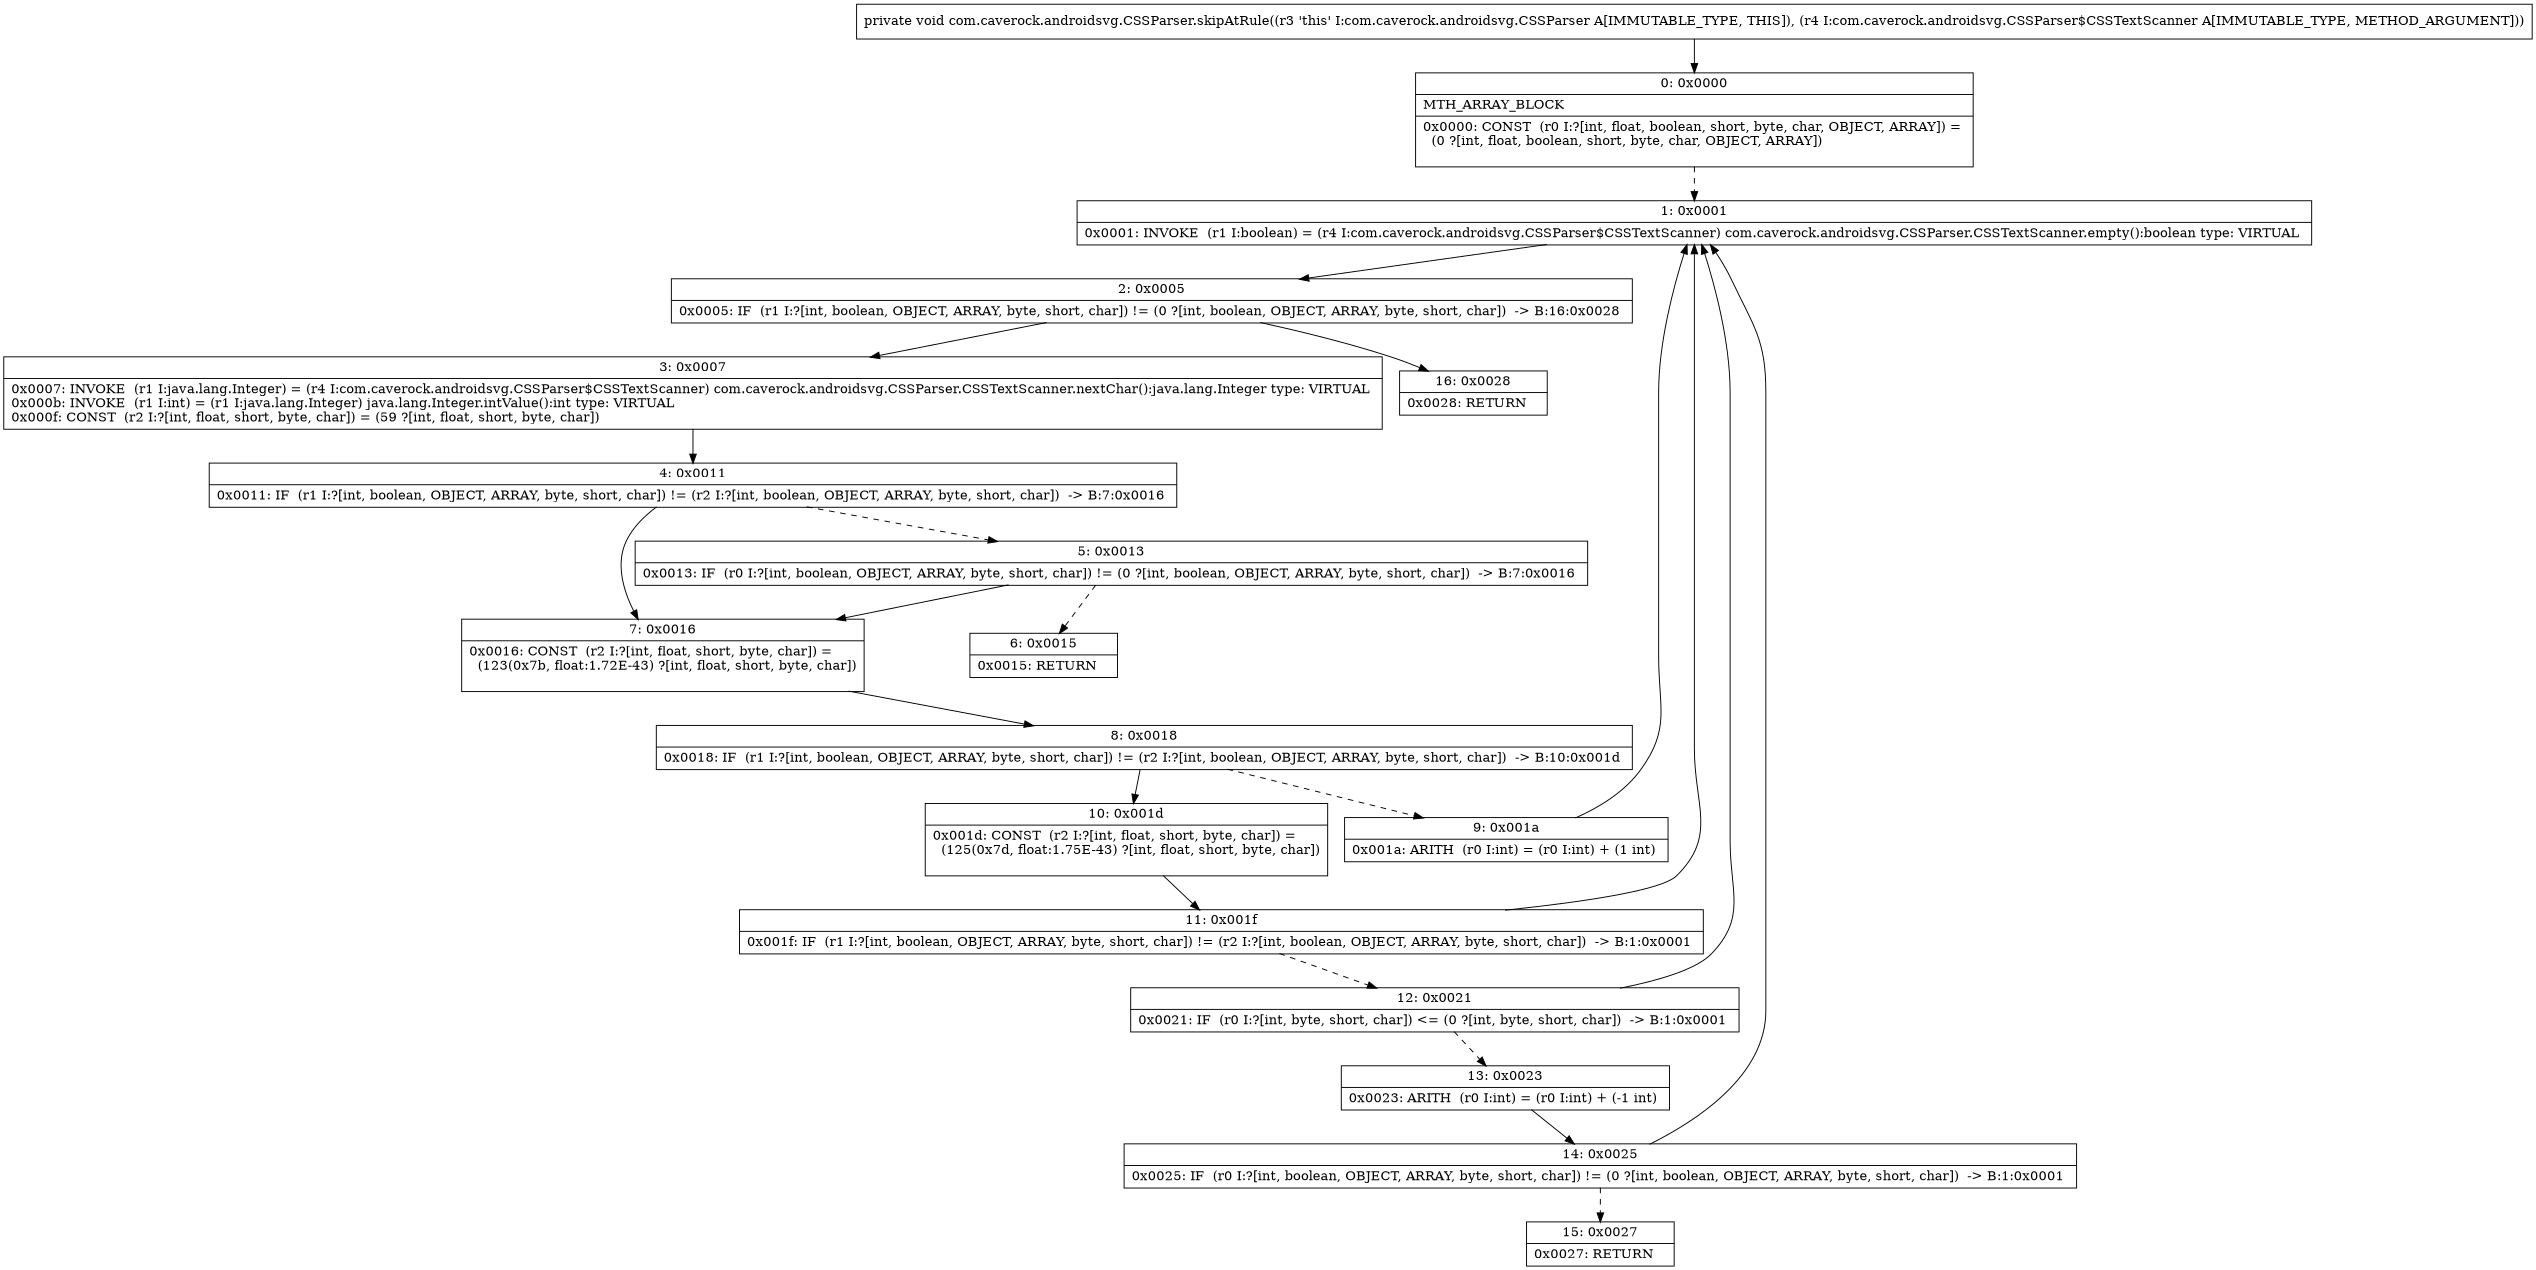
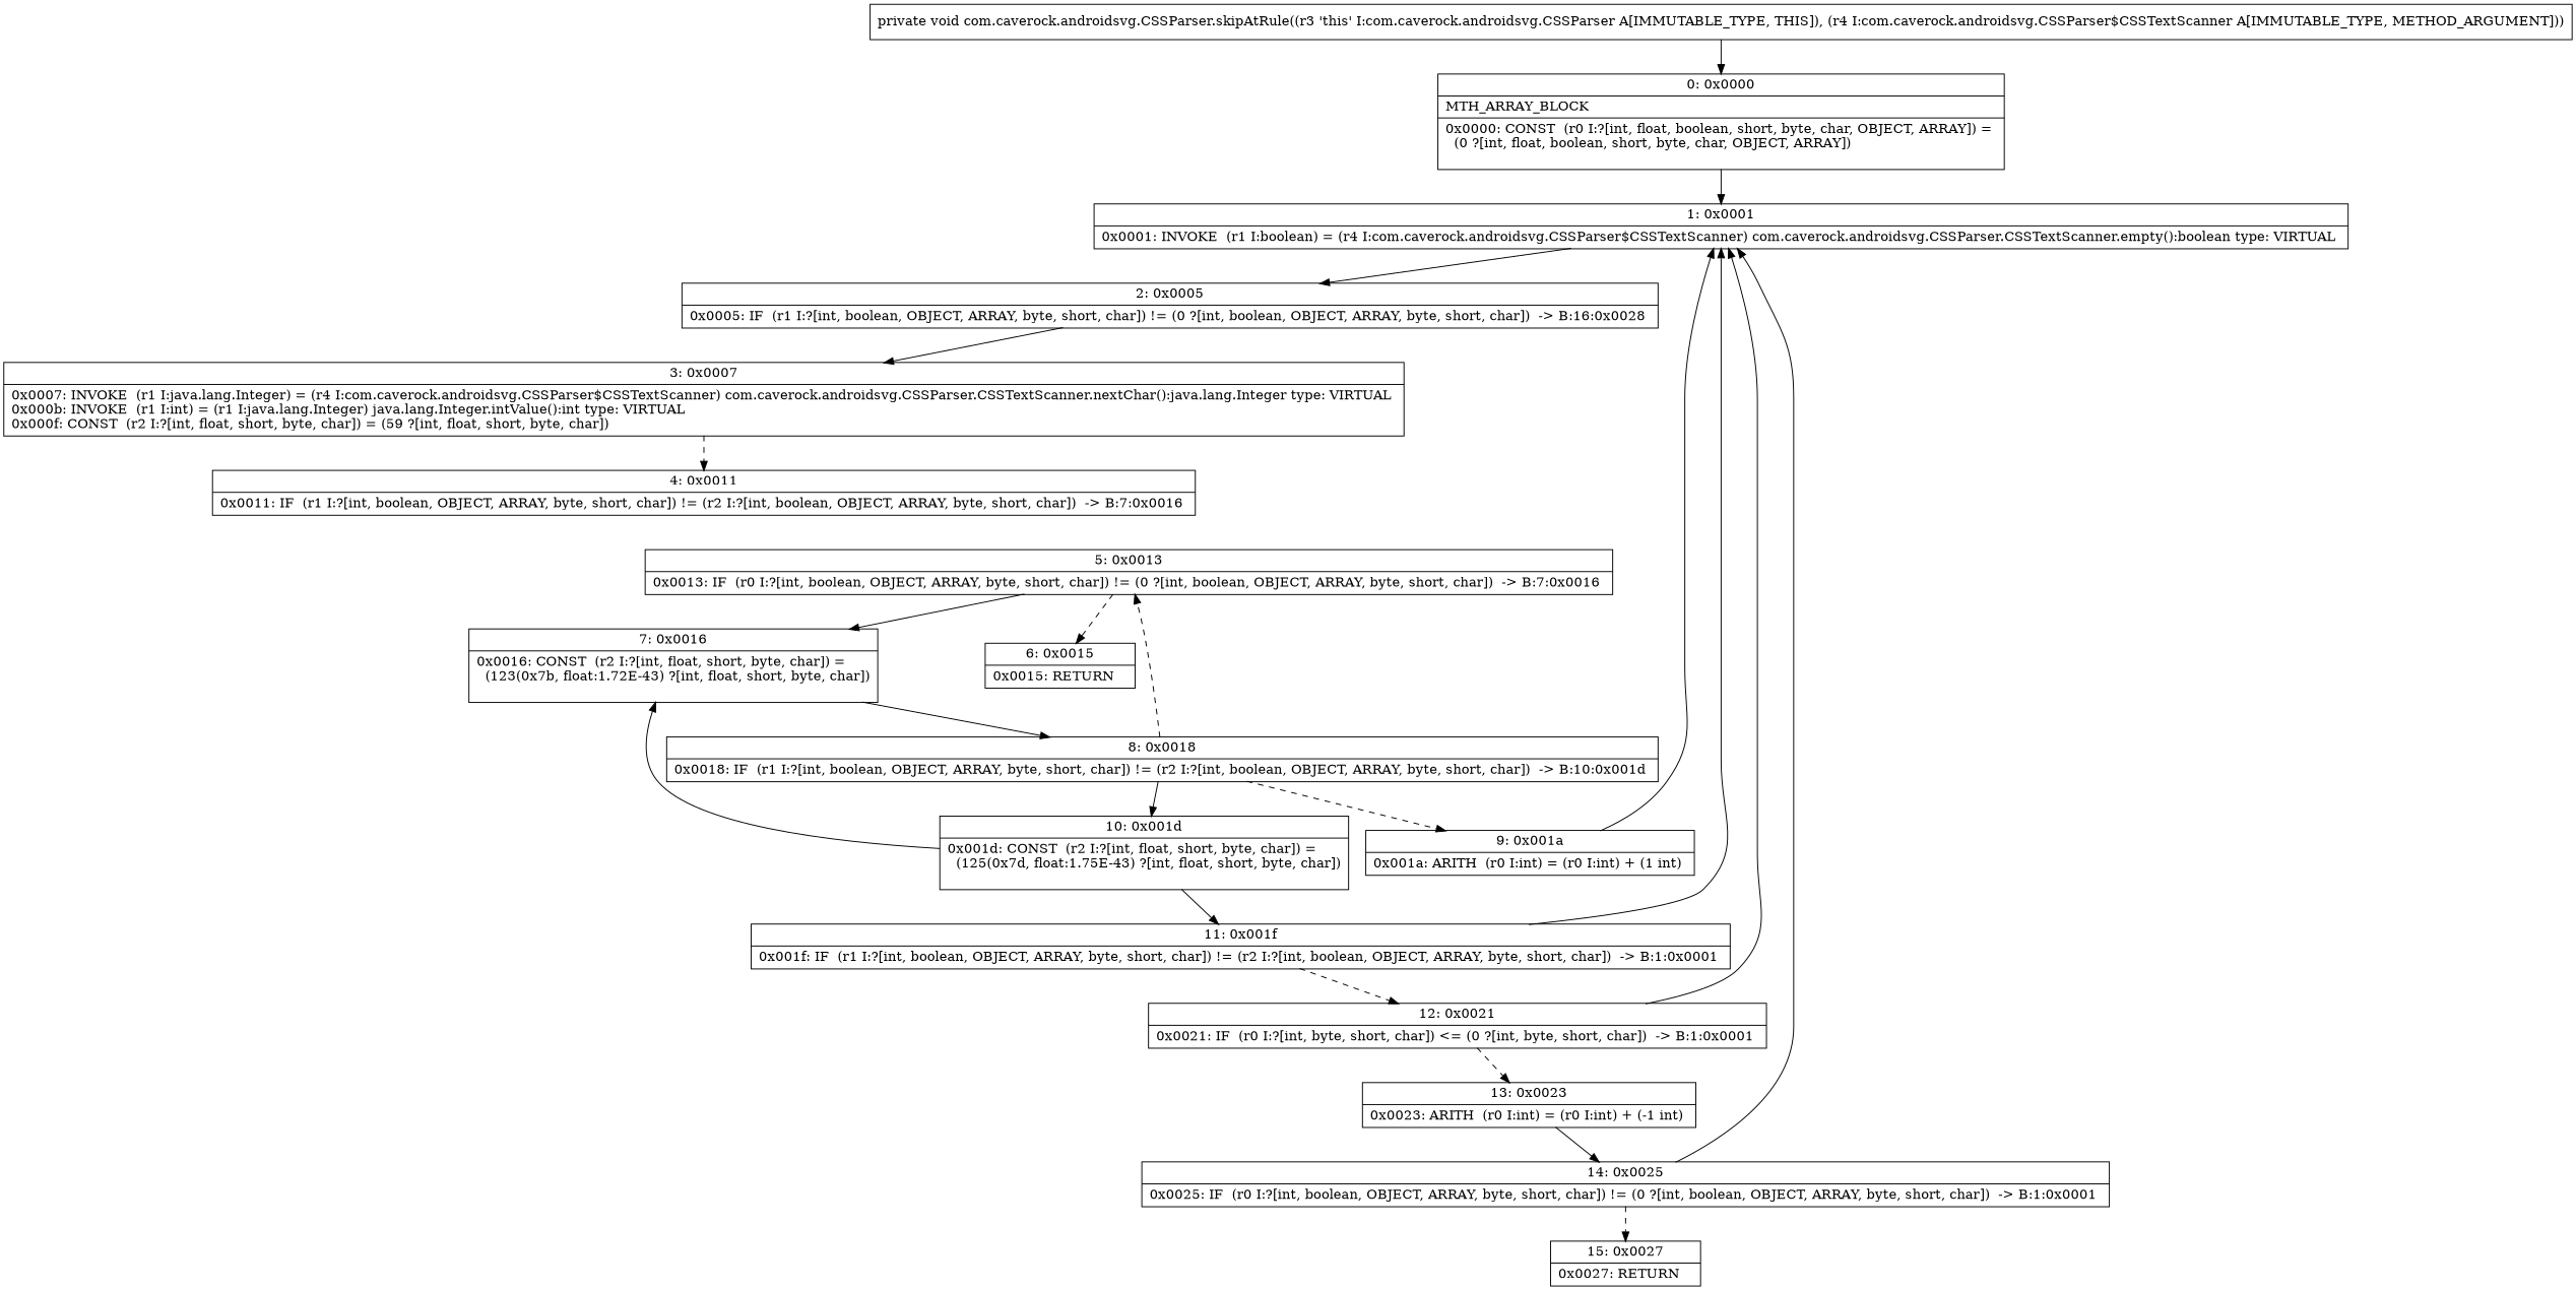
  digraph {
    node [shape=record]
    n1 [label="{0\:\ 0x0000|MTH_ARRAY_BLOCK\l|0x0000: CONST  (r0 I:?[int, float, boolean, short, byte, char, OBJECT, ARRAY]) = \l  (0 ?[int, float, boolean, short, byte, char, OBJECT, ARRAY])\l \l}"]
    n2 [label="{1\:\ 0x0001|0x0001: INVOKE  (r1 I:boolean) = (r4 I:com.caverock.androidsvg.CSSParser$CSSTextScanner) com.caverock.androidsvg.CSSParser.CSSTextScanner.empty():boolean type: VIRTUAL \l}"]
    n3 [label="{2\:\ 0x0005|0x0005: IF  (r1 I:?[int, boolean, OBJECT, ARRAY, byte, short, char]) != (0 ?[int, boolean, OBJECT, ARRAY, byte, short, char])  \-\> B:16:0x0028 \l}"]
    n4 [label="{3\:\ 0x0007|0x0007: INVOKE  (r1 I:java.lang.Integer) = (r4 I:com.caverock.androidsvg.CSSParser$CSSTextScanner) com.caverock.androidsvg.CSSParser.CSSTextScanner.nextChar():java.lang.Integer type: VIRTUAL \l0x000b: INVOKE  (r1 I:int) = (r1 I:java.lang.Integer) java.lang.Integer.intValue():int type: VIRTUAL \l0x000f: CONST  (r2 I:?[int, float, short, byte, char]) = (59 ?[int, float, short, byte, char]) \l}"]
-   n5 [label="{16\:\ 0x0028|0x0028: RETURN   \l}"]
    n6 [label="{4\:\ 0x0011|0x0011: IF  (r1 I:?[int, boolean, OBJECT, ARRAY, byte, short, char]) != (r2 I:?[int, boolean, OBJECT, ARRAY, byte, short, char])  \-\> B:7:0x0016 \l}"]
    n7 [label="{5\:\ 0x0013|0x0013: IF  (r0 I:?[int, boolean, OBJECT, ARRAY, byte, short, char]) != (0 ?[int, boolean, OBJECT, ARRAY, byte, short, char])  \-\> B:7:0x0016 \l}"]
    n8 [label="{7\:\ 0x0016|0x0016: CONST  (r2 I:?[int, float, short, byte, char]) = \l  (123(0x7b, float:1.72E\-43) ?[int, float, short, byte, char])\l \l}"]
    n9 [label="{6\:\ 0x0015|0x0015: RETURN   \l}"]
    n10 [label="{8\:\ 0x0018|0x0018: IF  (r1 I:?[int, boolean, OBJECT, ARRAY, byte, short, char]) != (r2 I:?[int, boolean, OBJECT, ARRAY, byte, short, char])  \-\> B:10:0x001d \l}"]
    n11 [label="{9\:\ 0x001a|0x001a: ARITH  (r0 I:int) = (r0 I:int) + (1 int) \l}"]
    n12 [label="{10\:\ 0x001d|0x001d: CONST  (r2 I:?[int, float, short, byte, char]) = \l  (125(0x7d, float:1.75E\-43) ?[int, float, short, byte, char])\l \l}"]
    n13 [label="{11\:\ 0x001f|0x001f: IF  (r1 I:?[int, boolean, OBJECT, ARRAY, byte, short, char]) != (r2 I:?[int, boolean, OBJECT, ARRAY, byte, short, char])  \-\> B:1:0x0001 \l}"]
    n14 [label="{12\:\ 0x0021|0x0021: IF  (r0 I:?[int, byte, short, char]) \<= (0 ?[int, byte, short, char])  \-\> B:1:0x0001 \l}"]
    n15 [label="{13\:\ 0x0023|0x0023: ARITH  (r0 I:int) = (r0 I:int) + (\-1 int) \l}"]
    n16 [label="{14\:\ 0x0025|0x0025: IF  (r0 I:?[int, boolean, OBJECT, ARRAY, byte, short, char]) != (0 ?[int, boolean, OBJECT, ARRAY, byte, short, char])  \-\> B:1:0x0001 \l}"]
    n17 [label="{15\:\ 0x0027|0x0027: RETURN   \l}"]
    n18 [label="{private void com.caverock.androidsvg.CSSParser.skipAtRule((r3 'this' I:com.caverock.androidsvg.CSSParser A[IMMUTABLE_TYPE, THIS]), (r4 I:com.caverock.androidsvg.CSSParser$CSSTextScanner A[IMMUTABLE_TYPE, METHOD_ARGUMENT])) }"]
-   n1 -> n2 [style=dashed]
+   n1 -> n2
    n2 -> n3
    n3 -> n4 [style=solid]
-   n3 -> n5
-   n4 -> n6
-   n6 -> n7 [style=dashed]
-   n6 -> n8
+   n4 -> n6 [style=dashed]
+   n10 -> n7 [style=dashed]
+   n12 -> n8
    n7 -> n8
    n7 -> n9 [style=dashed]
    n8 -> n10
    n10 -> n11 [style=dashed]
    n10 -> n12
    n11 -> n2
    n12 -> n13
    n13 -> n2
    n13 -> n14 [style=dashed]
    n14 -> n2
    n14 -> n15 [style=dashed]
    n15 -> n16
    n16 -> n2
    n16 -> n17 [style=dashed]
    n18 -> n1
  }
